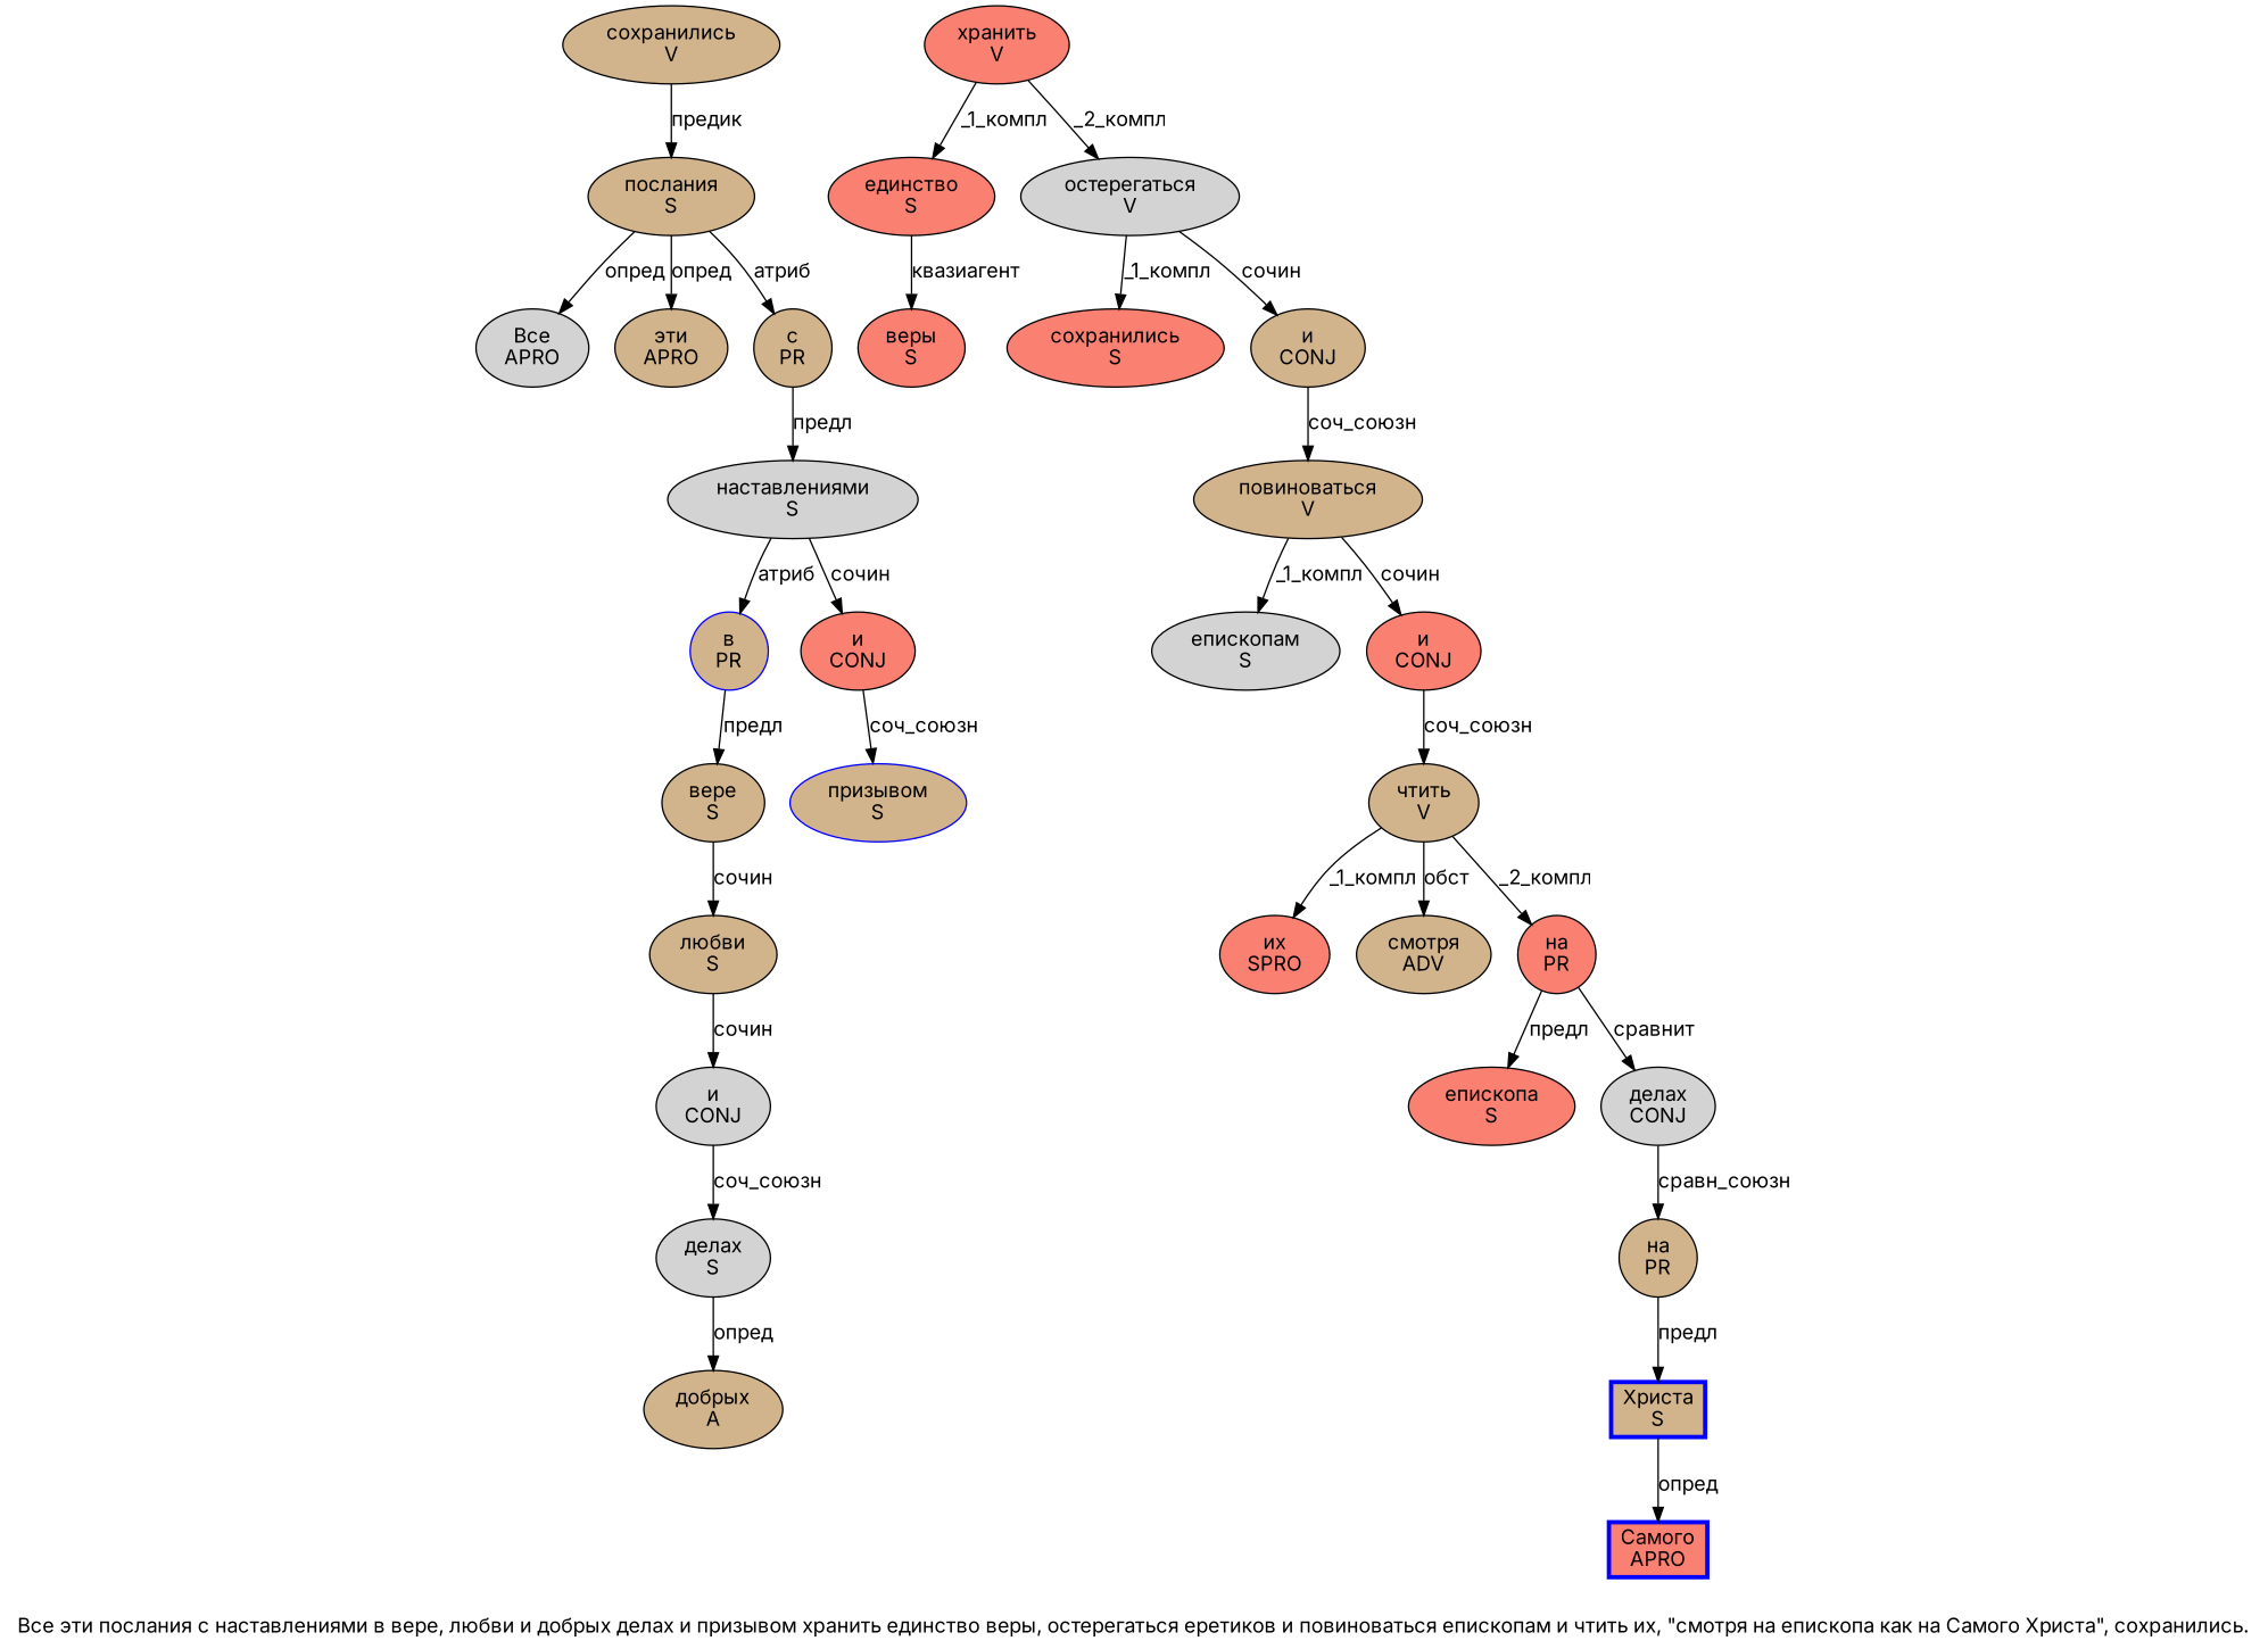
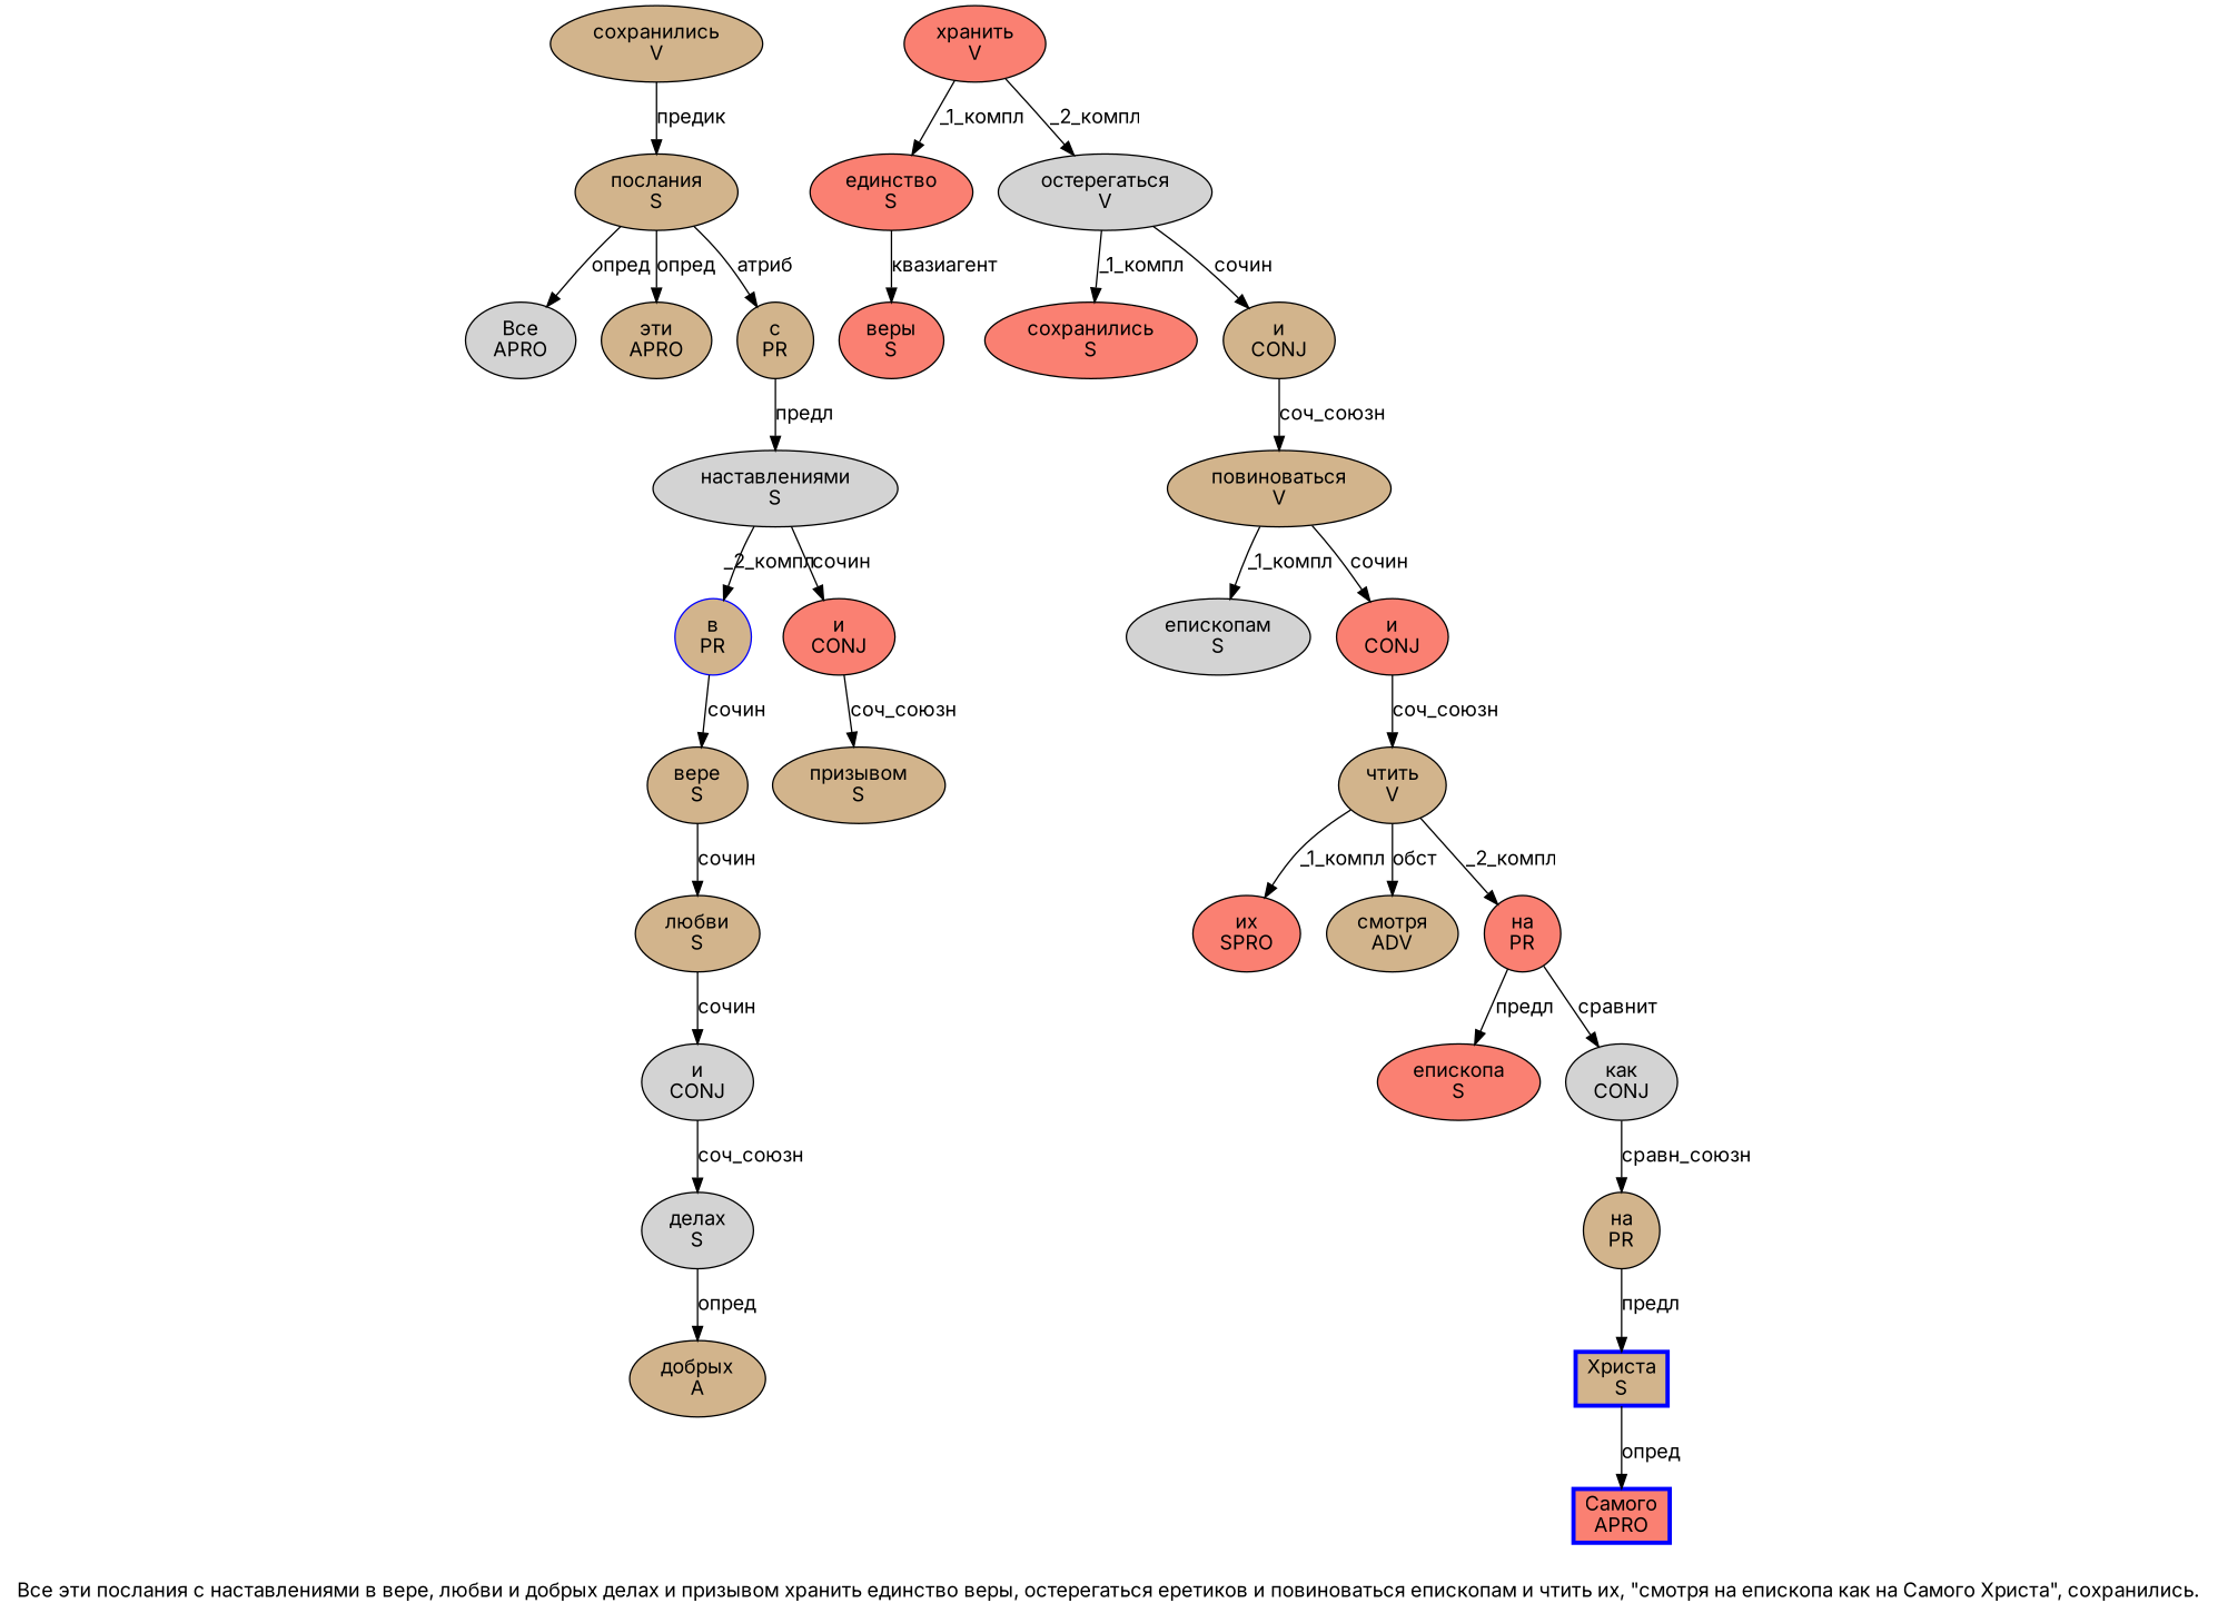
  digraph {
    fontname=Inter
    label="Все эти послания с наставлениями в вере, любви и добрых делах и призывом хранить единство веры, остерегаться еретиков и повиноваться епископам и чтить их, \"смотря на епископа как на Самого Христа\", сохранились."
    node [fillcolor=tan fontname=Inter penwidth=1 shape=ellipse style=filled]
    edge [fontname=Inter]
    n1 [fillcolor=lightgrey label="Все\nAPRO"]
    n2 [label="эти\nAPRO"]
    n3 [label="послания\nS"]
    n4 [label="с\nPR"]
    n5 [fillcolor=lightgrey label="наставлениями\nS"]
    n6 [color=blue label="в\nPR"]
    n7 [fillcolor=salmon label="и\nCONJ"]
    n8 [label="вере\nS"]
-   n9 [label="призывом\nS" color=blue]
+   n9 [label="призывом\nS"]
    n10 [label="любви\nS"]
    n11 [fillcolor=lightgrey label="и\nCONJ"]
    n12 [fillcolor=lightgrey label="делах\nS"]
    n13 [label="добрых\nA"]
    n14 [fillcolor=salmon label="хранить\nV"]
    n15 [fillcolor=salmon label="единство\nS"]
    n16 [fillcolor=lightgrey label="остерегаться\nV"]
    n17 [fillcolor=salmon label="веры\nS"]
    n18 [fillcolor=salmon label="сохранились\nS"]
    n19 [label="и\nCONJ"]
    n20 [label="повиноваться\nV"]
    n21 [fillcolor=lightgrey label="епископам\nS"]
    n22 [fillcolor=salmon label="и\nCONJ"]
    n23 [label="чтить\nV"]
    n24 [fillcolor=salmon label="их\nSPRO"]
    n25 [label="смотря\nADV"]
    n26 [fillcolor=salmon label="на\nPR"]
    n27 [fillcolor=salmon label="епископа\nS"]
-   n28 [fillcolor=lightgrey label="делах\nCONJ"]
+   n28 [fillcolor=lightgrey label="как\nCONJ"]
    n29 [label="на\nPR"]
    n30 [color=blue label="Христа\nS" penwidth=3 shape=box]
    n31 [color=blue fillcolor=salmon label="Самого\nAPRO" penwidth=3 shape=box]
    n32 [label="сохранились\nV"]
    n3 -> n1 [label="опред"]
    n3 -> n2 [label="опред"]
    n3 -> n4 [label="атриб"]
    n4 -> n5 [label="предл"]
-   n5 -> n6 [label="атриб"]
+   n5 -> n6 [label="_2_компл"]
    n5 -> n7 [label="сочин"]
-   n6 -> n8 [label="предл"]
+   n6 -> n8 [label="сочин"]
    n7 -> n9 [label="соч_союзн"]
    n8 -> n10 [label="сочин"]
    n10 -> n11 [label="сочин"]
    n11 -> n12 [label="соч_союзн"]
    n12 -> n13 [label="опред"]
    n14 -> n15 [label="_1_компл"]
    n14 -> n16 [label="_2_компл"]
    n15 -> n17 [label="квазиагент"]
    n16 -> n18 [label="_1_компл"]
    n16 -> n19 [label="сочин"]
    n19 -> n20 [label="соч_союзн"]
    n20 -> n21 [label="_1_компл"]
    n20 -> n22 [label="сочин"]
    n22 -> n23 [label="соч_союзн"]
    n23 -> n24 [label="_1_компл"]
    n23 -> n25 [label="обст"]
    n23 -> n26 [label="_2_компл"]
    n26 -> n27 [label="предл"]
    n26 -> n28 [label="сравнит"]
    n28 -> n29 [label="сравн_союзн"]
    n29 -> n30 [label="предл"]
    n30 -> n31 [label="опред"]
    n32 -> n3 [label="предик"]
  }
